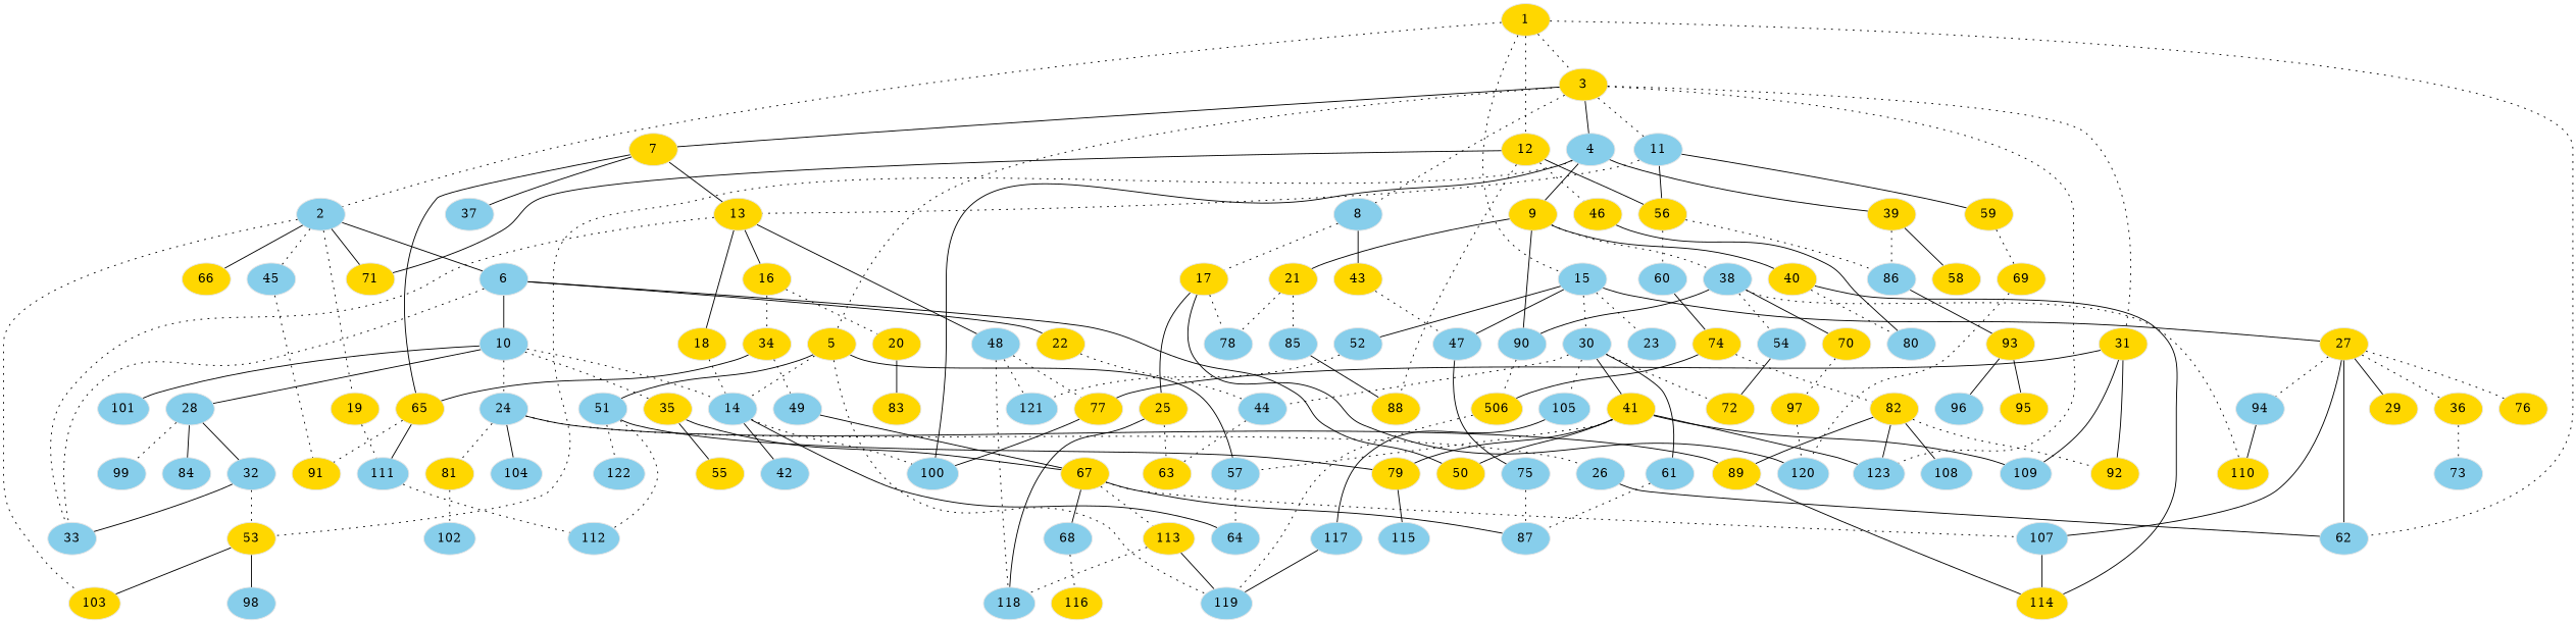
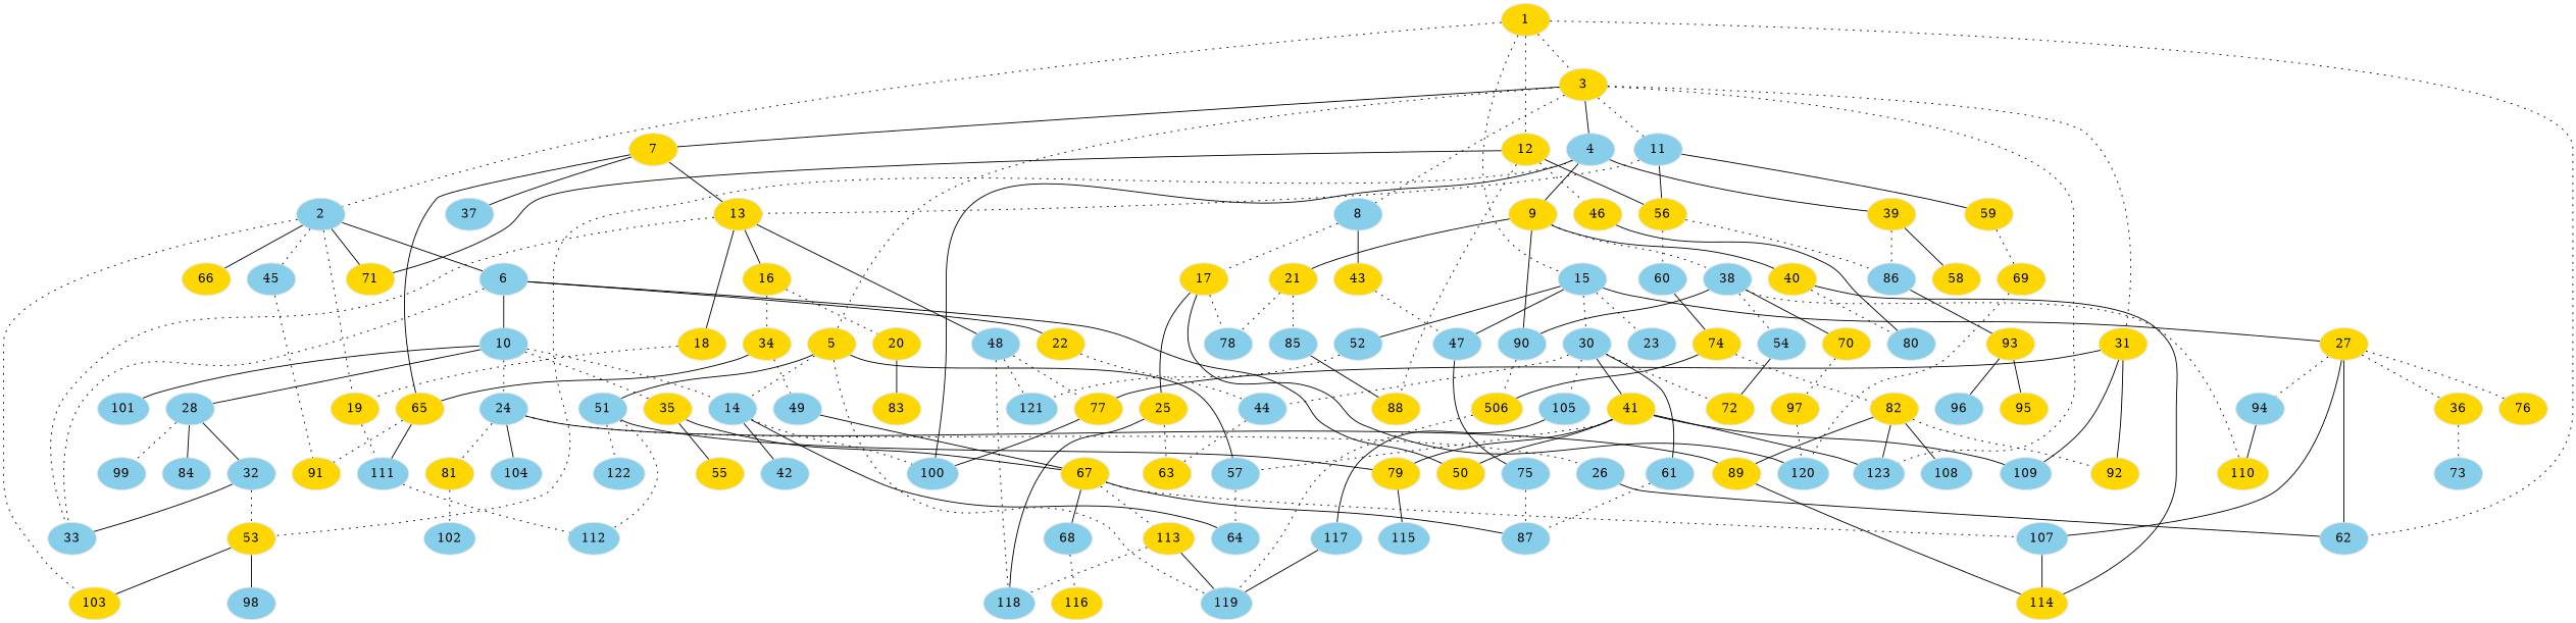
  graph {
    node [color=gray90 fillcolor=skyblue style=filled]
    edge [style=solid]
    1 [fillcolor=gold]
    2
    3 [fillcolor=gold]
    12 [fillcolor=gold]
    15
    62
    6
    19 [fillcolor=gold]
    45
    66 [fillcolor=gold]
    71 [fillcolor=gold]
    103 [fillcolor=gold]
    4
    5 [fillcolor=gold]
    7 [fillcolor=gold]
    8
    11
    31 [fillcolor=gold]
    123
    56 [fillcolor=gold]
    46 [fillcolor=gold]
    88 [fillcolor=gold]
    23
    27 [fillcolor=gold]
    30
    47
    52
    10
    22 [fillcolor=gold]
    33
    50 [fillcolor=gold]
    111
    91 [fillcolor=gold]
    9 [fillcolor=gold]
    39 [fillcolor=gold]
    53 [fillcolor=gold]
    100
    14
    51
    57
    119
    13 [fillcolor=gold]
    37
    65 [fillcolor=gold]
    17 [fillcolor=gold]
    43 [fillcolor=gold]
    59 [fillcolor=gold]
    77 [fillcolor=gold]
    92 [fillcolor=gold]
    109
    21 [fillcolor=gold]
    38
    40 [fillcolor=gold]
    90
    58 [fillcolor=gold]
    86
    98
    42
    64
    79 [fillcolor=gold]
    112
    122
    24
    28
    35 [fillcolor=gold]
    101
    44
    16 [fillcolor=gold]
    18 [fillcolor=gold]
    48
    25 [fillcolor=gold]
    78
    120
    85
    54
    70 [fillcolor=gold]
    110 [fillcolor=gold]
    80
    114 [fillcolor=gold]
    n80 [fillcolor=gold label=506]
    26
    81 [fillcolor=gold]
    89 [fillcolor=gold]
    104
    32
    84
    99
    55 [fillcolor=gold]
    67 [fillcolor=gold]
    60
    69 [fillcolor=gold]
    20 [fillcolor=gold]
    34 [fillcolor=gold]
    118
    121
-   29 [fillcolor=gold]
    36 [fillcolor=gold]
    76 [fillcolor=gold]
    94
    107
    41 [fillcolor=gold]
    61
    72 [fillcolor=gold]
    105
    75
    83 [fillcolor=gold]
    49
    63 [fillcolor=gold]
    102
    73
    87
    117
    68
    113 [fillcolor=gold]
    97 [fillcolor=gold]
    93 [fillcolor=gold]
    115
    74 [fillcolor=gold]
    82 [fillcolor=gold]
    116 [fillcolor=gold]
    108
    95 [fillcolor=gold]
    96
    1 -- 2 [style=dotted]
    1 -- 3 [style=dotted]
    1 -- 12 [style=dotted]
    1 -- 15 [style=dotted]
    1 -- 62 [style=dotted]
    2 -- 6
    2 -- 19 [style=dotted]
    2 -- 45 [style=dotted]
    2 -- 66
    2 -- 71
    2 -- 103 [style=dotted]
    3 -- 4
    3 -- 5 [style=dotted]
    3 -- 7
    3 -- 8 [style=dotted]
    3 -- 11 [style=dotted]
    3 -- 31 [style=dotted]
    3 -- 123 [style=dotted]
    12 -- 71
    12 -- 56
    12 -- 46 [style=dotted]
    12 -- 88 [style=dotted]
    15 -- 23 [style=dotted]
    15 -- 27
    15 -- 30 [style=dotted]
    15 -- 47
    15 -- 52
    6 -- 10
    6 -- 22
    6 -- 33 [style=dotted]
    6 -- 50
    19 -- 111 [style=dotted]
    45 -- 91 [style=dotted]
    4 -- 9
    4 -- 39
    4 -- 53 [style=dotted]
    4 -- 100
    5 -- 14 [style=dotted]
    5 -- 51
    5 -- 57
    5 -- 119 [style=dotted]
    7 -- 13
    7 -- 37
    7 -- 65
    8 -- 17 [style=dotted]
    8 -- 43
    11 -- 56
    11 -- 13 [style=dotted]
    11 -- 59
    31 -- 77
    31 -- 92
    31 -- 109
    56 -- 86 [style=dotted]
    56 -- 60 [style=dotted]
    46 -- 80
    27 -- 62
-   27 -- 29
    27 -- 36 [style=dotted]
    27 -- 76 [style=dotted]
    27 -- 94 [style=dotted]
    27 -- 107
    30 -- 44 [style=dotted]
    30 -- 41
    30 -- 61
    30 -- 72 [style=dotted]
    30 -- 105 [style=dotted]
    47 -- 75
    52 -- 121 [style=dotted]
    10 -- 14 [style=dotted]
    10 -- 24 [style=dotted]
    10 -- 28
    10 -- 35 [style=dotted]
    10 -- 101
    22 -- 44 [style=dotted]
    111 -- 112 [style=dotted]
    9 -- 21
    9 -- 38 [style=dotted]
    9 -- 40
    9 -- 90
    39 -- 58
    39 -- 86 [style=dotted]
    53 -- 103
    53 -- 98
    14 -- 100 [style=dotted]
    14 -- 42
    14 -- 64
    51 -- 79
    51 -- 112 [style=dotted]
    51 -- 122 [style=dotted]
    57 -- 64 [style=dotted]
    13 -- 33 [style=dotted]
    13 -- 16
    13 -- 18
    13 -- 48
    65 -- 111
    65 -- 91 [style=dotted]
    17 -- 25
    17 -- 78 [style=dotted]
    17 -- 120
    43 -- 47 [style=dotted]
    59 -- 69 [style=dotted]
    77 -- 100
    21 -- 78 [style=dotted]
    21 -- 85 [style=dotted]
    38 -- 90
    38 -- 54 [style=dotted]
    38 -- 70
    38 -- 110 [style=dotted]
    40 -- 80 [style=dotted]
    40 -- 114
    90 -- n80 [style=dotted]
    86 -- 93
    79 -- 115
    24 -- 26 [style=dotted]
    24 -- 81 [style=dotted]
    24 -- 89
    24 -- 104
    28 -- 32
    28 -- 84
    28 -- 99 [style=dotted]
    35 -- 55
    35 -- 67
    44 -- 63 [style=dotted]
    16 -- 20 [style=dotted]
    16 -- 34 [style=dotted]
-   18 -- 14 [style=dotted]
+   18 -- 19 [style=dotted]
    48 -- 77 [style=dotted]
    48 -- 118 [style=dotted]
    48 -- 121 [style=dotted]
    25 -- 118
    25 -- 63 [style=dotted]
    85 -- 88
    54 -- 72
    70 -- 97 [style=dotted]
    n80 -- 119 [style=dotted]
    26 -- 62
    81 -- 102 [style=dotted]
    89 -- 114
    32 -- 33
    32 -- 53 [style=dotted]
    67 -- 107 [style=dotted]
    67 -- 87
    67 -- 68
    67 -- 113 [style=dotted]
    60 -- 74
    69 -- 120 [style=dotted]
    20 -- 83
    34 -- 65
    34 -- 49 [style=dotted]
    36 -- 73 [style=dotted]
    94 -- 110
    107 -- 114
    41 -- 123
    41 -- 50
    41 -- 57 [style=dotted]
    41 -- 109
    41 -- 79
    61 -- 87 [style=dotted]
    105 -- 117
    75 -- 87 [style=dotted]
    49 -- 67
    117 -- 119
    68 -- 116 [style=dotted]
    113 -- 119
    113 -- 118 [style=dotted]
    97 -- 120 [style=dotted]
    93 -- 95
    93 -- 96
    74 -- n80
    74 -- 82 [style=dotted]
    82 -- 123
    82 -- 92 [style=dotted]
    82 -- 89
    82 -- 108
  }
